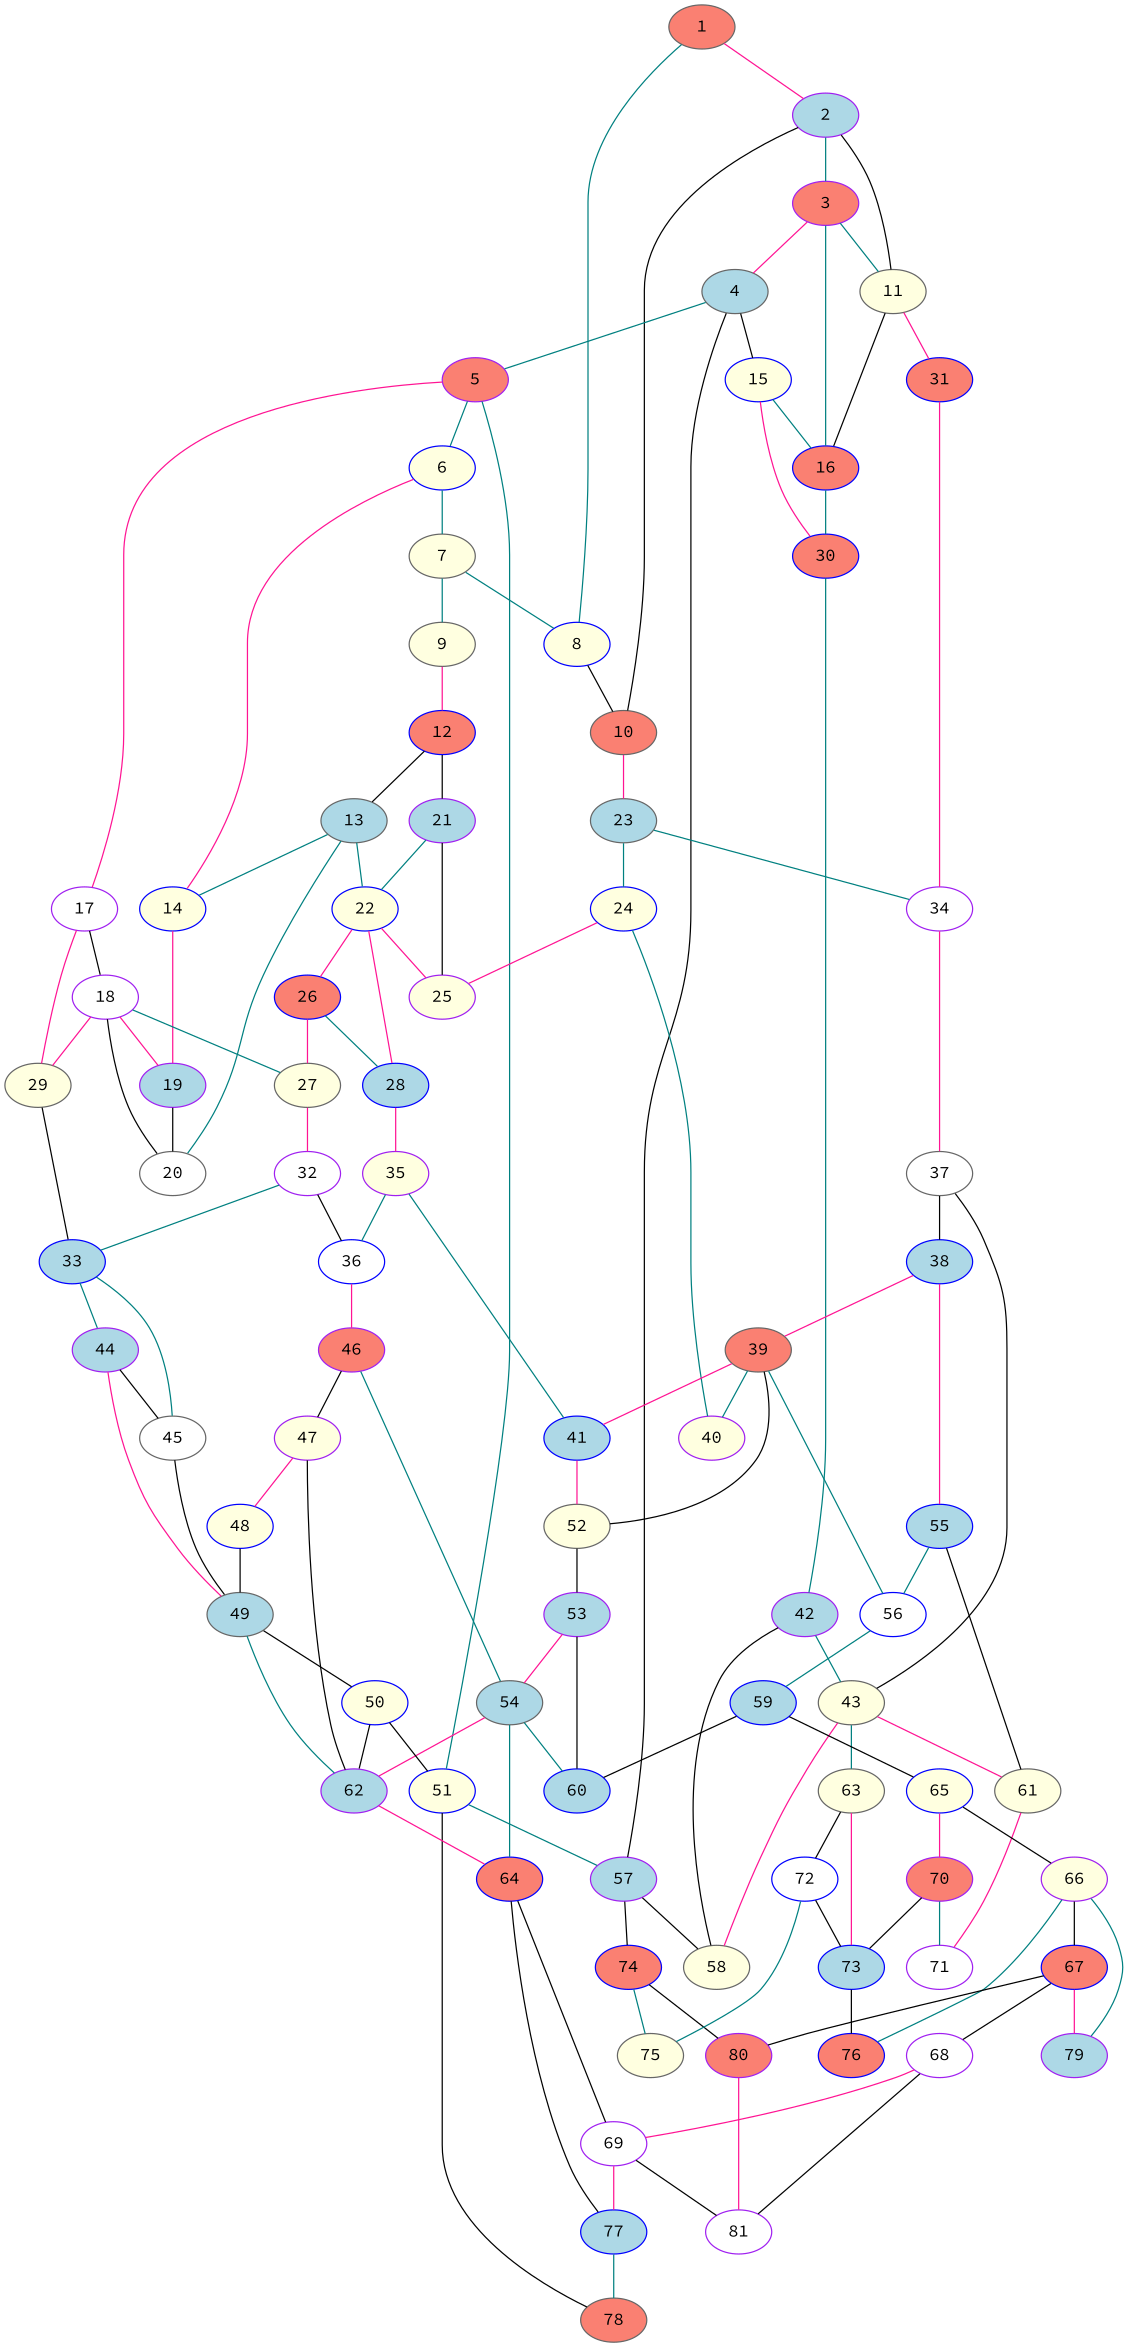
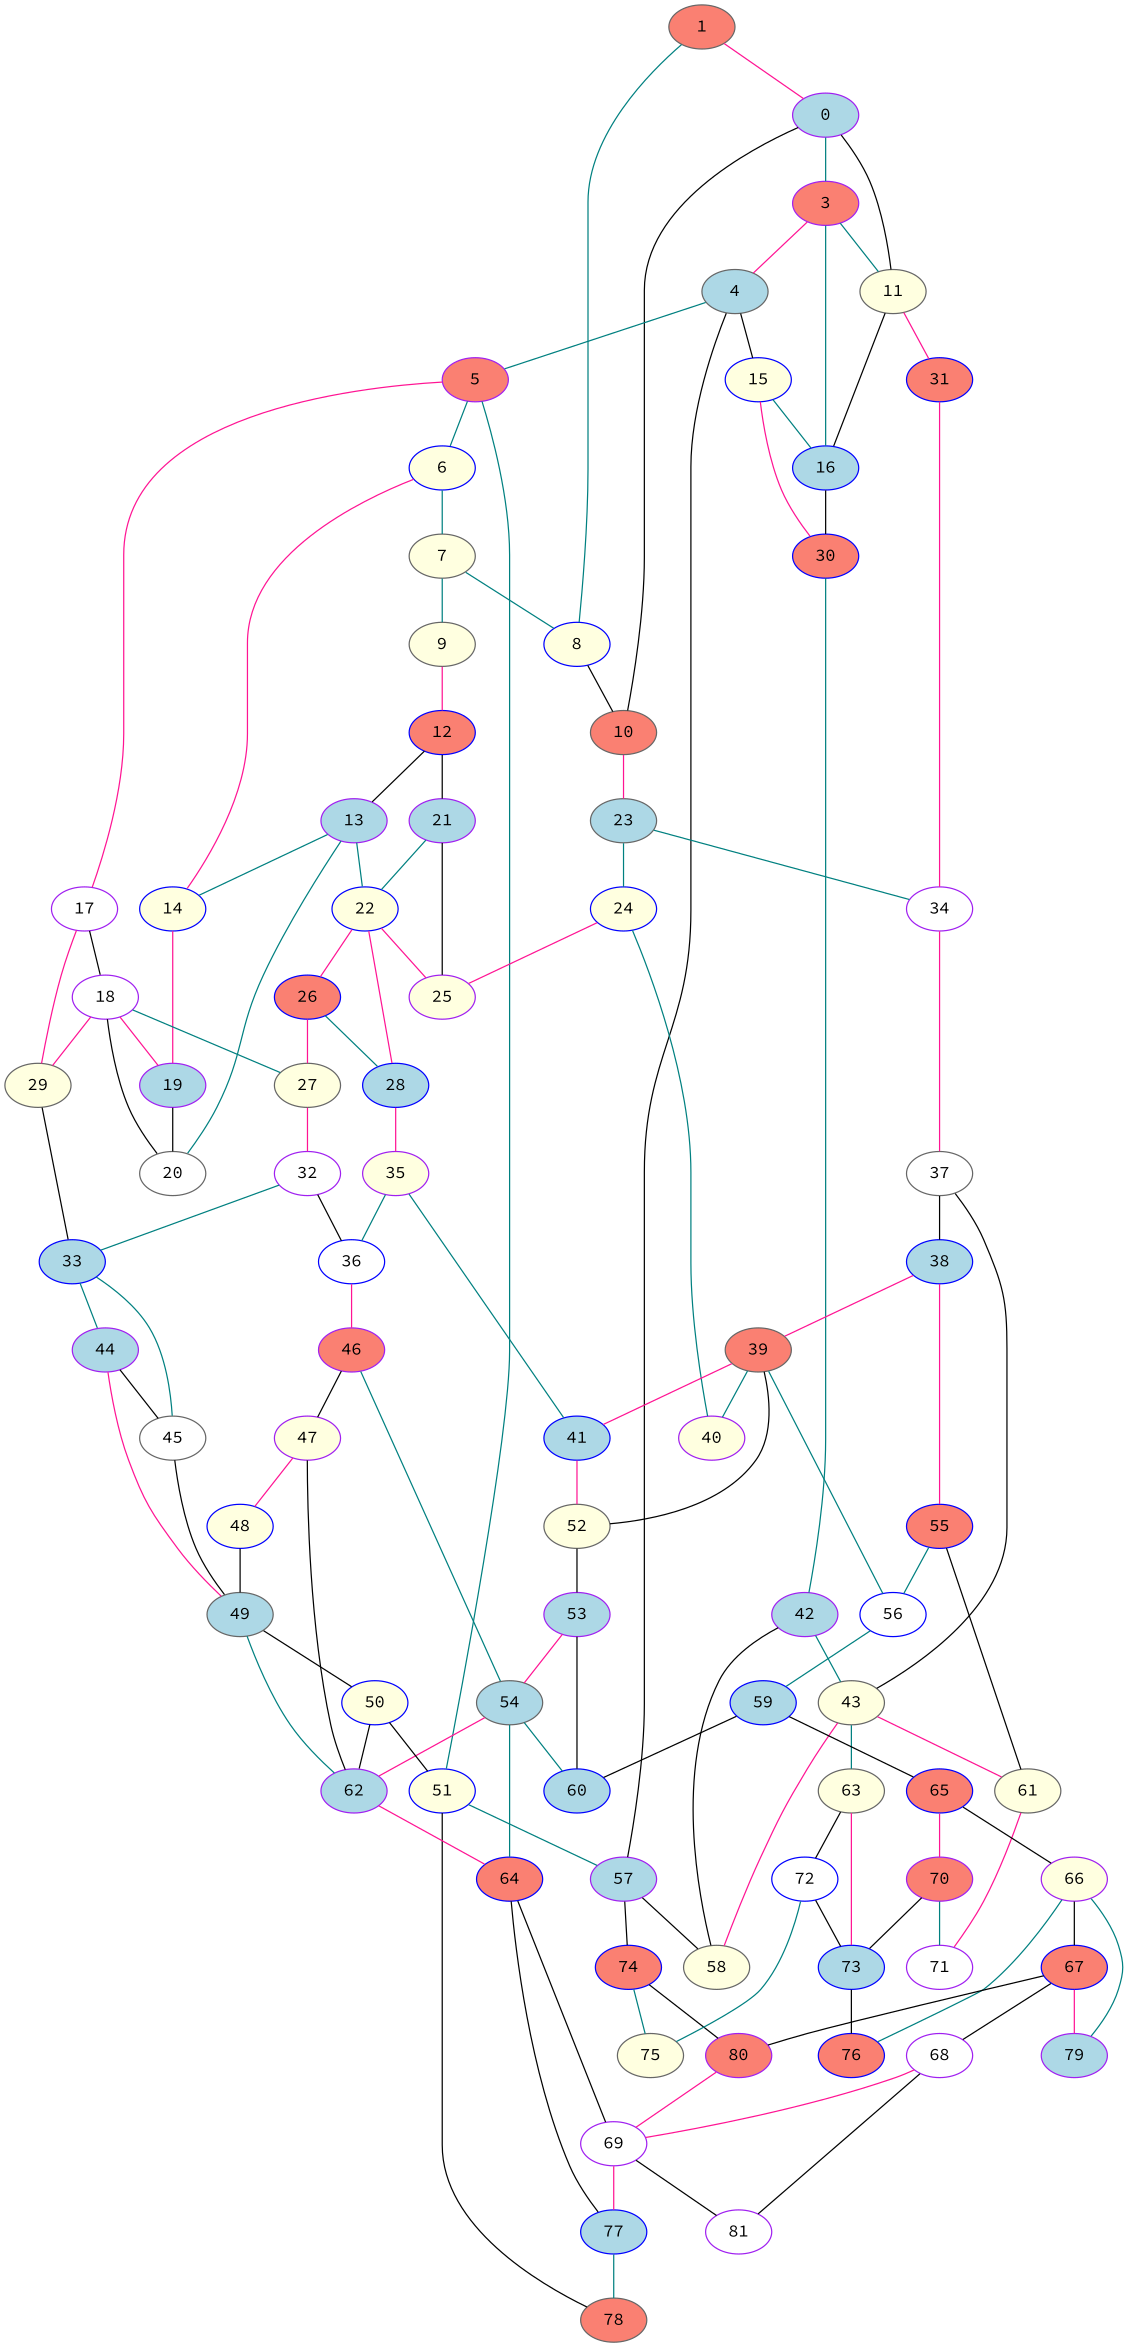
  graph {
    fontname="Source Code Pro"
    node [color=blue fillcolor=lightyellow fontname="Source Code Pro" style=filled]
    edge [color=black fontname="Source Code Pro" weight=1.0]
    1 [color=gray40 fillcolor=salmon]
-   2 [color=purple fillcolor=lightblue]
+   2 [color=purple fillcolor=lightblue label=0]
    8
    3 [color=purple fillcolor=salmon]
    10 [color=gray40 fillcolor=salmon]
    11 [color=gray40]
    4 [color=gray40 fillcolor=lightblue]
-   16 [fillcolor=salmon]
+   16 [fillcolor=lightblue]
    23 [color=gray40 fillcolor=lightblue]
    31 [fillcolor=salmon]
    5 [color=purple fillcolor=salmon]
    15
    57 [color=purple fillcolor=lightblue]
    30 [fillcolor=salmon]
    6
    17 [color=purple fillcolor=white]
    51
    58 [color=gray40]
    74 [fillcolor=salmon]
    7 [color=gray40]
    14
    18 [color=purple fillcolor=white]
    29 [color=gray40]
    78 [color=gray40 fillcolor=salmon]
    9 [color=gray40]
    19 [color=purple fillcolor=lightblue]
    12 [fillcolor=salmon]
-   13 [color=gray40 fillcolor=lightblue]
+   13 [color=purple fillcolor=lightblue]
    21 [color=purple fillcolor=lightblue]
    24
    34 [color=purple fillcolor=white]
    20 [color=gray40 fillcolor=white]
    22
    25 [color=purple]
    26 [fillcolor=salmon]
    28 [fillcolor=lightblue]
    42 [color=purple fillcolor=lightblue]
    27 [color=gray40]
    33 [fillcolor=lightblue]
    32 [color=purple fillcolor=white]
    35 [color=purple]
    40 [color=purple]
    37 [color=gray40 fillcolor=white]
    36 [fillcolor=white]
    41 [fillcolor=lightblue]
    44 [color=purple fillcolor=lightblue]
    45 [color=gray40 fillcolor=white]
    43 [color=gray40]
    46 [color=purple fillcolor=salmon]
    49 [color=gray40 fillcolor=lightblue]
    38 [fillcolor=lightblue]
    52 [color=gray40]
    47 [color=purple]
    54 [color=gray40 fillcolor=lightblue]
    39 [color=gray40 fillcolor=salmon]
-   55 [fillcolor=lightblue]
+   55 [fillcolor=salmon]
    61 [color=gray40]
    63 [color=gray40]
    56 [fillcolor=white]
    53 [color=purple fillcolor=lightblue]
    59 [fillcolor=lightblue]
    71 [color=purple fillcolor=white]
    72 [fillcolor=white]
    73 [fillcolor=lightblue]
    62 [color=purple fillcolor=lightblue]
    50
    48
    60 [fillcolor=lightblue]
    64 [fillcolor=salmon]
    69 [color=purple fillcolor=white]
    77 [fillcolor=lightblue]
-   65
+   65 [fillcolor=salmon]
    80 [color=purple fillcolor=salmon]
    75 [color=gray40]
    66 [color=purple]
    70 [color=purple fillcolor=salmon]
    81 [color=purple fillcolor=white]
    67 [fillcolor=salmon]
    76 [fillcolor=salmon]
    79 [color=purple fillcolor=lightblue]
    68 [color=purple fillcolor=white]
    1 -- 2 [color=deeppink]
    1 -- 8 [color=teal]
    2 -- 3 [color=teal]
    2 -- 10
    2 -- 11 [weight=2.0]
    8 -- 10
    3 -- 11 [color=teal]
    3 -- 4 [color=deeppink]
    3 -- 16 [color=teal]
    10 -- 23 [color=deeppink]
    11 -- 16
    11 -- 31 [color=deeppink weight=2.0]
    4 -- 5 [color=teal]
    4 -- 15
    4 -- 57
-   16 -- 30 [color=teal]
+   16 -- 30
    23 -- 24 [color=teal]
    23 -- 34 [color=teal]
    31 -- 34 [color=deeppink]
    5 -- 6 [color=teal]
    5 -- 17 [color=deeppink]
    5 -- 51 [color=teal]
    15 -- 16 [color=teal]
    15 -- 30 [color=deeppink]
    57 -- 58
    57 -- 74
    30 -- 42 [color=teal]
    6 -- 7 [color=teal]
    6 -- 14 [color=deeppink]
    17 -- 18
    17 -- 29 [color=deeppink]
    51 -- 57 [color=teal]
    51 -- 78
    74 -- 80
    74 -- 75 [color=teal]
    7 -- 8 [color=teal]
    7 -- 9 [color=teal weight=2.0]
    14 -- 19 [color=deeppink]
    18 -- 29 [color=deeppink weight=2.0]
    18 -- 19 [color=deeppink]
    18 -- 20
    18 -- 27 [color=teal]
    29 -- 33 [weight=3.0]
    9 -- 12 [color=deeppink]
    19 -- 20
    12 -- 13
    12 -- 21
    13 -- 14 [color=teal]
    13 -- 20 [color=teal]
    13 -- 22 [color=teal weight=2.0]
    21 -- 22 [color=teal]
    21 -- 25
    24 -- 25 [color=deeppink]
    24 -- 40 [color=teal]
    34 -- 37 [color=deeppink]
    22 -- 25 [color=deeppink]
    22 -- 26 [color=deeppink]
    22 -- 28 [color=deeppink]
    26 -- 28 [color=teal]
    26 -- 27 [color=deeppink]
    28 -- 35 [color=deeppink]
    42 -- 58
    42 -- 43 [color=teal]
    27 -- 32 [color=deeppink]
    33 -- 44 [color=teal]
    33 -- 45 [color=teal]
    32 -- 33 [color=teal]
    32 -- 36
    35 -- 36 [color=teal]
    35 -- 41 [color=teal]
    37 -- 43
    37 -- 38
    36 -- 46 [color=deeppink]
    41 -- 52 [color=deeppink]
    44 -- 45
    44 -- 49 [color=deeppink]
    45 -- 49
    43 -- 58 [color=deeppink]
    43 -- 61 [color=deeppink]
    43 -- 63 [color=teal weight=2.0]
    46 -- 47
    46 -- 54 [color=teal]
    49 -- 62 [color=teal]
    49 -- 50
    38 -- 39 [color=deeppink]
    38 -- 55 [color=deeppink]
    52 -- 53
    47 -- 62
    47 -- 48 [color=deeppink]
    54 -- 62 [color=deeppink]
    54 -- 60 [color=teal]
    54 -- 64 [color=teal weight=2.0]
    39 -- 40 [color=teal weight=2.0]
    39 -- 41 [color=deeppink]
    39 -- 52
    39 -- 56 [color=teal]
    55 -- 61
    55 -- 56 [color=teal]
    61 -- 71 [color=deeppink]
    63 -- 72
    63 -- 73 [color=deeppink]
    56 -- 59 [color=teal]
    53 -- 54 [color=deeppink]
    53 -- 60
    59 -- 60
    59 -- 65
    72 -- 73 [weight=2.0]
    72 -- 75 [color=teal weight=2.0]
    73 -- 76 [weight=2.0]
    62 -- 64 [color=deeppink]
    50 -- 51
    50 -- 62
    48 -- 49
    64 -- 69
    64 -- 77
    69 -- 77 [color=deeppink weight=3.0]
    69 -- 81
    77 -- 78 [color=teal weight=2.0]
    65 -- 66
    65 -- 70 [color=deeppink]
-   80 -- 81 [color=deeppink]
+   80 -- 69 [color=deeppink]
    66 -- 67
    66 -- 76 [color=teal]
    66 -- 79 [color=teal]
    70 -- 71 [color=teal]
    70 -- 73
    67 -- 80
    67 -- 79 [color=deeppink weight=3.0]
    67 -- 68
    68 -- 69 [color=deeppink]
    68 -- 81
  }
